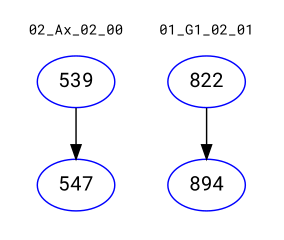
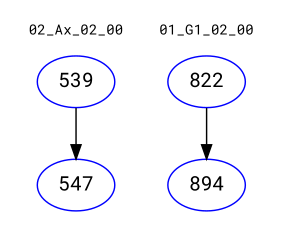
  digraph {
    fontname="Roboto Mono"
    node [color=blue fontname="Roboto Mono"]
    edge [color=black fontname="Roboto Mono"]
    n1 [label=539]
    n2 [label=547]
    n3 [label=822]
    n4 [label=894]
    subgraph cluster_1 {
      color=white
      fontsize=10
      label="02_Ax_02_00"
      n1
      n2
    }
    subgraph cluster_2 {
      color=white
      fontsize=10
-     label="01_G1_02_01"
+     label="01_G1_02_00"
      n3
      n4
    }
    n1 -> n2
    n3 -> n4
  }
